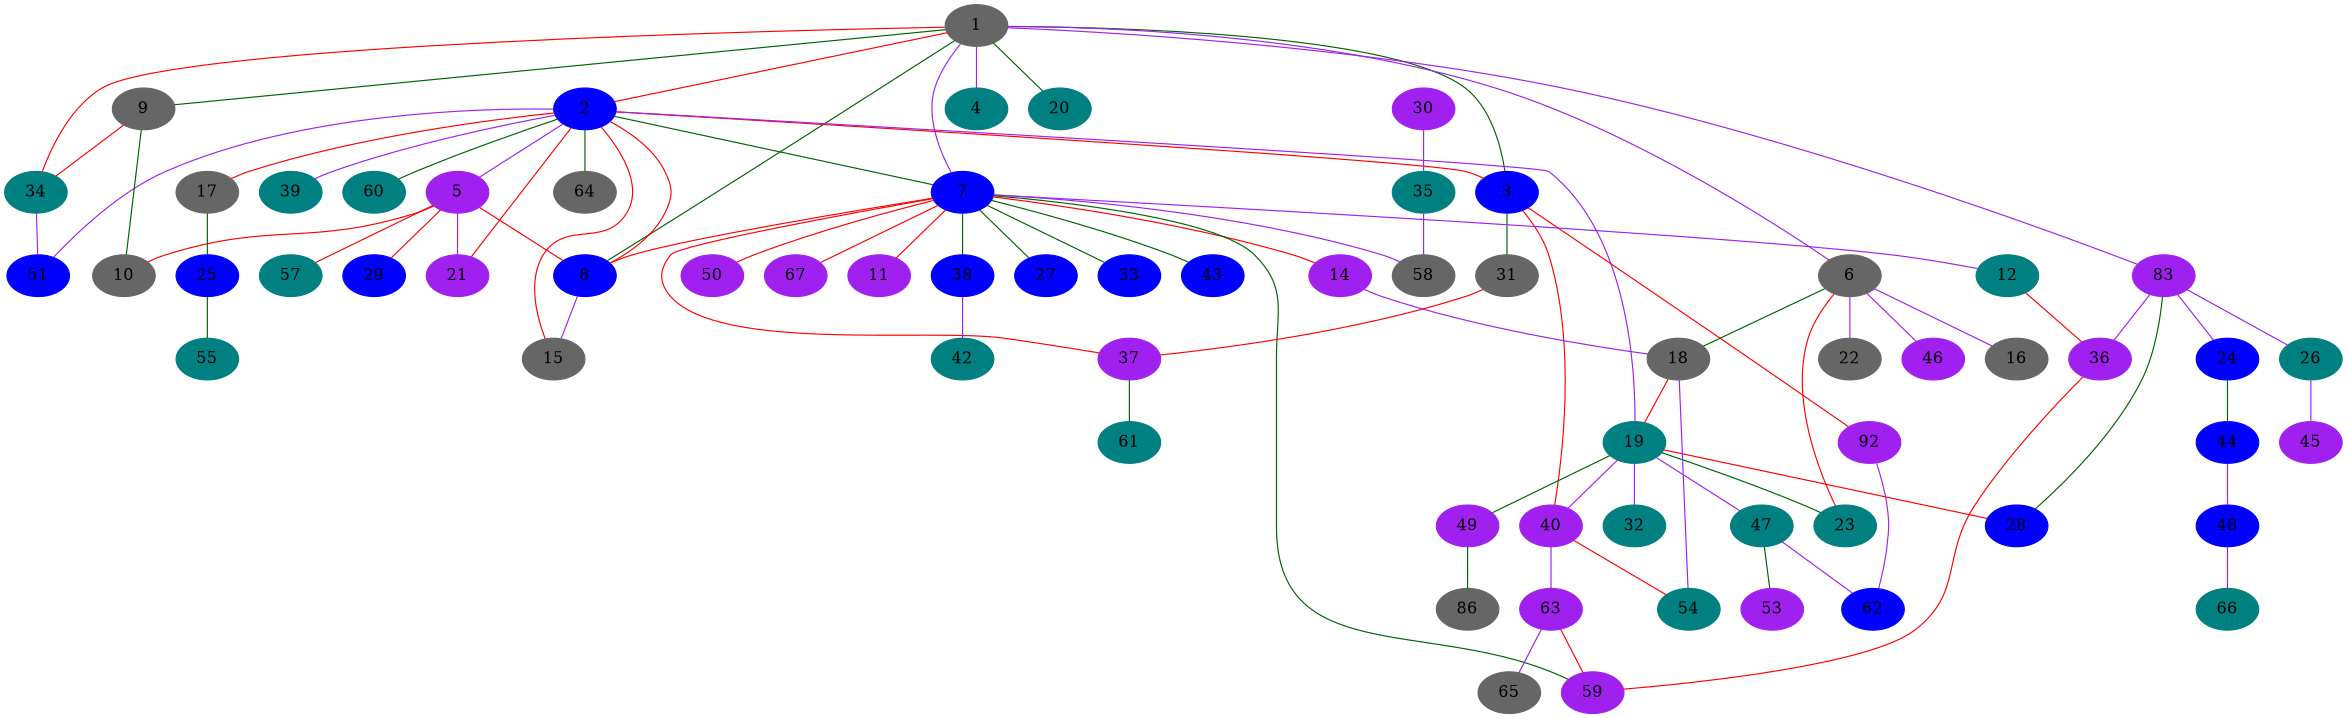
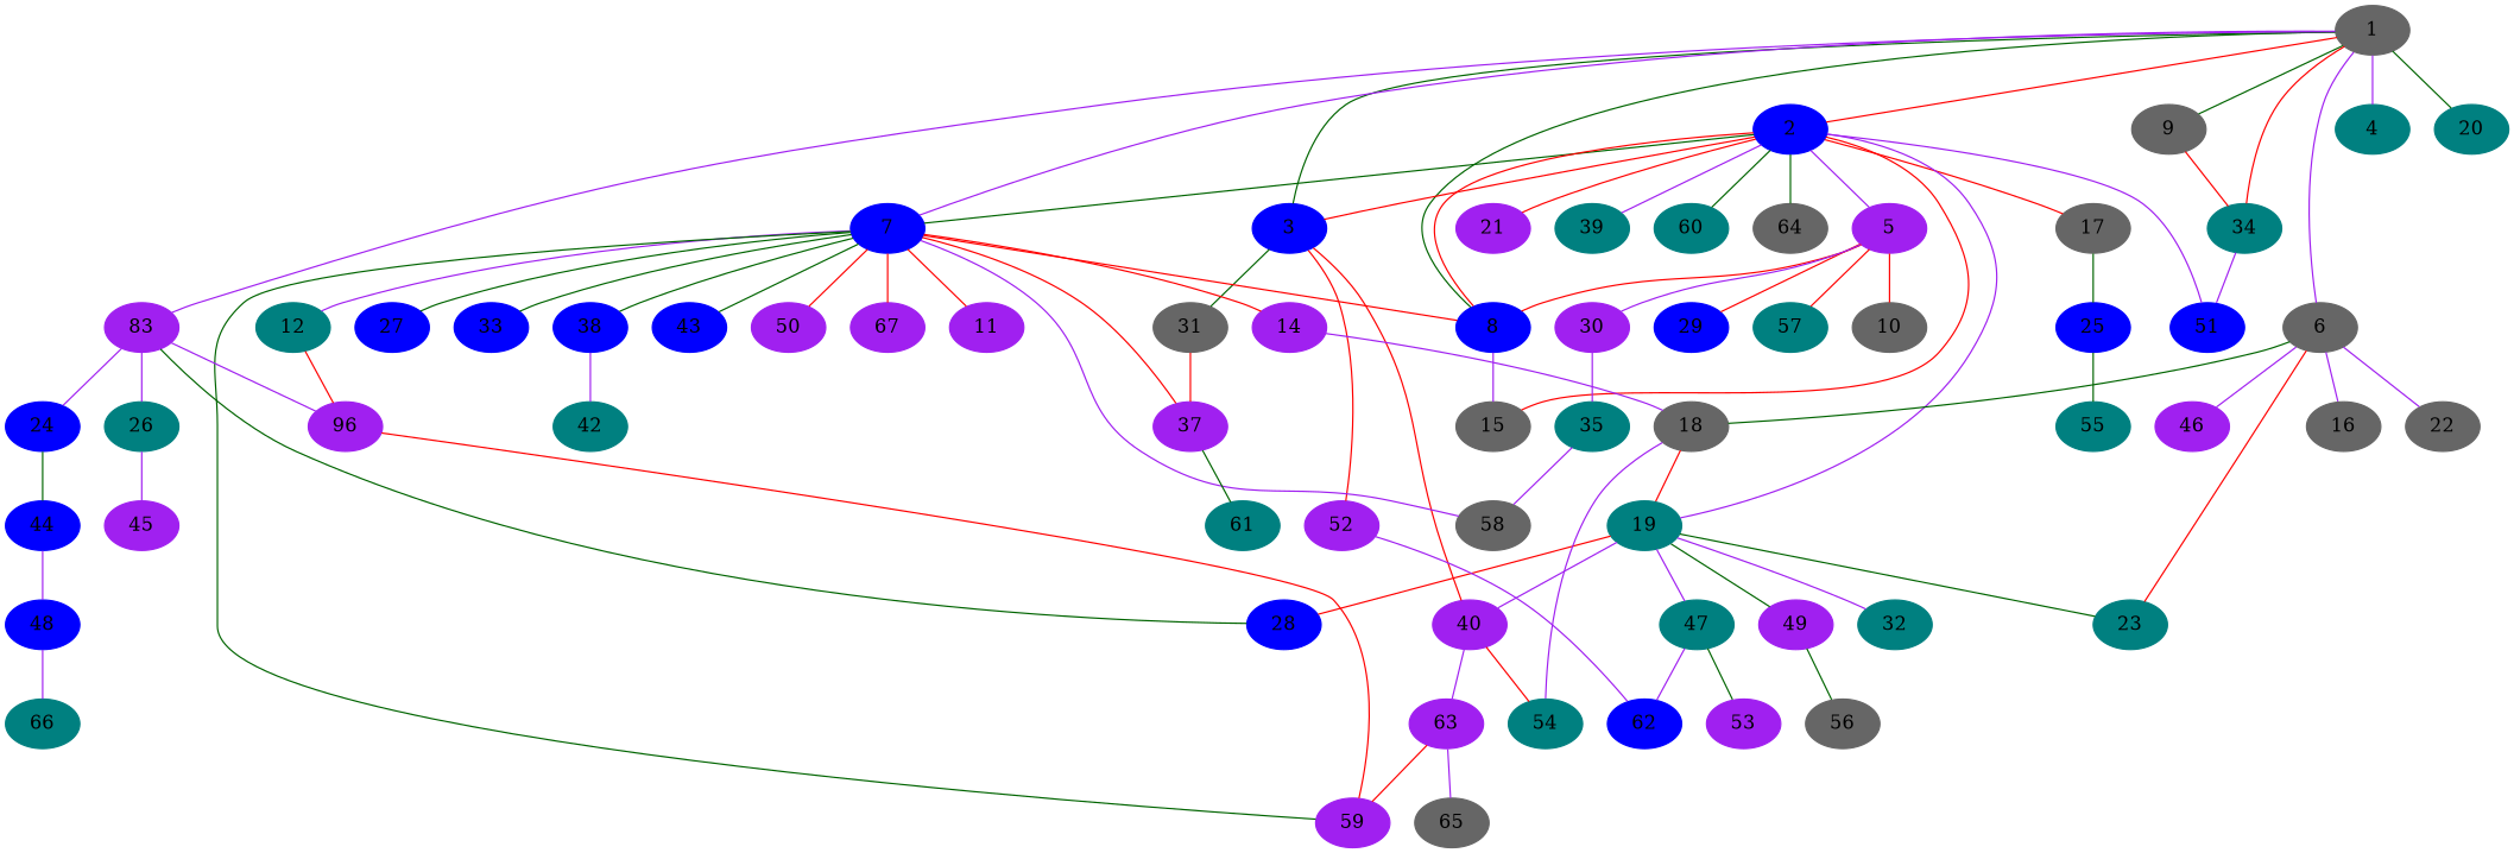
  graph {
    node [color=teal style=filled]
    edge [color=purple weight=1.0]
    1 [color=gray40]
    2 [color=blue]
    3 [color=blue]
    4
    6 [color=gray40]
    7 [color=blue]
    8 [color=blue]
    9 [color=gray40]
    n9 [color=purple label=83]
    20
    34
    5 [color=purple]
    15 [color=gray40]
    17 [color=gray40]
    19
    21 [color=purple]
    39
    51 [color=blue]
    60
    64 [color=gray40]
    31 [color=gray40]
    40 [color=purple]
-   52 [color=purple label=92]
+   52 [color=purple]
    16 [color=gray40]
    18 [color=gray40]
    22 [color=gray40]
    23
    46 [color=purple]
    11 [color=purple]
    12
    14 [color=purple]
    27 [color=blue]
    33 [color=blue]
    37 [color=purple]
    38 [color=blue]
    43 [color=blue]
    50 [color=purple]
    58 [color=gray40]
    59 [color=purple]
    67 [color=purple]
    10 [color=gray40]
-   36 [color=purple]
+   36 [color=purple label=96]
    24 [color=blue]
    26
    28 [color=blue]
    29 [color=blue]
    30 [color=purple]
    57
    25 [color=blue]
    32
    47
    49 [color=purple]
    54
    63 [color=purple]
    62 [color=blue]
    35
    61
    42
    44 [color=blue]
    45 [color=purple]
    55
    53 [color=purple]
-   56 [color=gray40 label=86]
+   56 [color=gray40]
    48 [color=blue]
    65 [color=gray40]
    66
    1 -- 2 [color=red]
    1 -- 3 [color=darkgreen]
    1 -- 4 [weight=8.0]
    1 -- 6
    1 -- 7
    1 -- 8 [color=darkgreen]
    1 -- 9 [color=darkgreen]
    1 -- n9
    1 -- 20 [color=darkgreen]
    1 -- 34 [color=red]
    2 -- 3 [color=red]
    2 -- 7 [color=darkgreen]
    2 -- 8 [color=red]
    2 -- 5
    2 -- 15 [color=red]
    2 -- 17 [color=red]
    2 -- 19
    2 -- 21 [color=red]
    2 -- 39
    2 -- 51
    2 -- 60 [color=darkgreen]
    2 -- 64 [color=darkgreen]
    3 -- 31 [color=darkgreen]
    3 -- 40 [color=red]
    3 -- 52 [color=red]
    6 -- 16 [weight=2.0]
    6 -- 18 [color=darkgreen]
    6 -- 22
    6 -- 23 [color=red]
    6 -- 46
    7 -- 8 [color=red]
    7 -- 11 [color=red]
    7 -- 12
    7 -- 14 [color=red]
    7 -- 27 [color=darkgreen]
    7 -- 33 [color=darkgreen]
    7 -- 37 [color=red]
    7 -- 38 [color=darkgreen]
    7 -- 43 [color=darkgreen]
    7 -- 50 [color=red]
    7 -- 58
    7 -- 59 [color=darkgreen]
    7 -- 67 [color=red]
    8 -- 15
    9 -- 34 [color=red]
-   9 -- 10 [color=darkgreen]
    n9 -- 36
    n9 -- 24
    n9 -- 26
    n9 -- 28 [color=darkgreen]
    34 -- 51
    5 -- 8 [color=red weight=4.0]
    5 -- 10 [color=red]
    5 -- 29 [color=red]
-   5 -- 21
+   5 -- 30
    5 -- 57 [color=red]
    17 -- 25 [color=darkgreen]
    19 -- 40
    19 -- 23 [color=darkgreen]
    19 -- 28 [color=red weight=6.0]
    19 -- 32
    19 -- 47
    19 -- 49 [color=darkgreen]
    31 -- 37 [color=red]
    40 -- 54 [color=red]
    40 -- 63
    52 -- 62
    18 -- 19 [color=red]
    18 -- 54 [weight=2.0]
    12 -- 36 [color=red]
    14 -- 18
    37 -- 61 [color=darkgreen]
    38 -- 42 [weight=2.0]
    36 -- 59 [color=red]
    24 -- 44 [color=darkgreen]
    26 -- 45
    30 -- 35
    25 -- 55 [color=darkgreen]
    47 -- 62
    47 -- 53 [color=darkgreen]
    49 -- 56 [color=darkgreen]
    63 -- 59 [color=red]
    63 -- 65
    35 -- 58
    44 -- 48
    48 -- 66
  }
